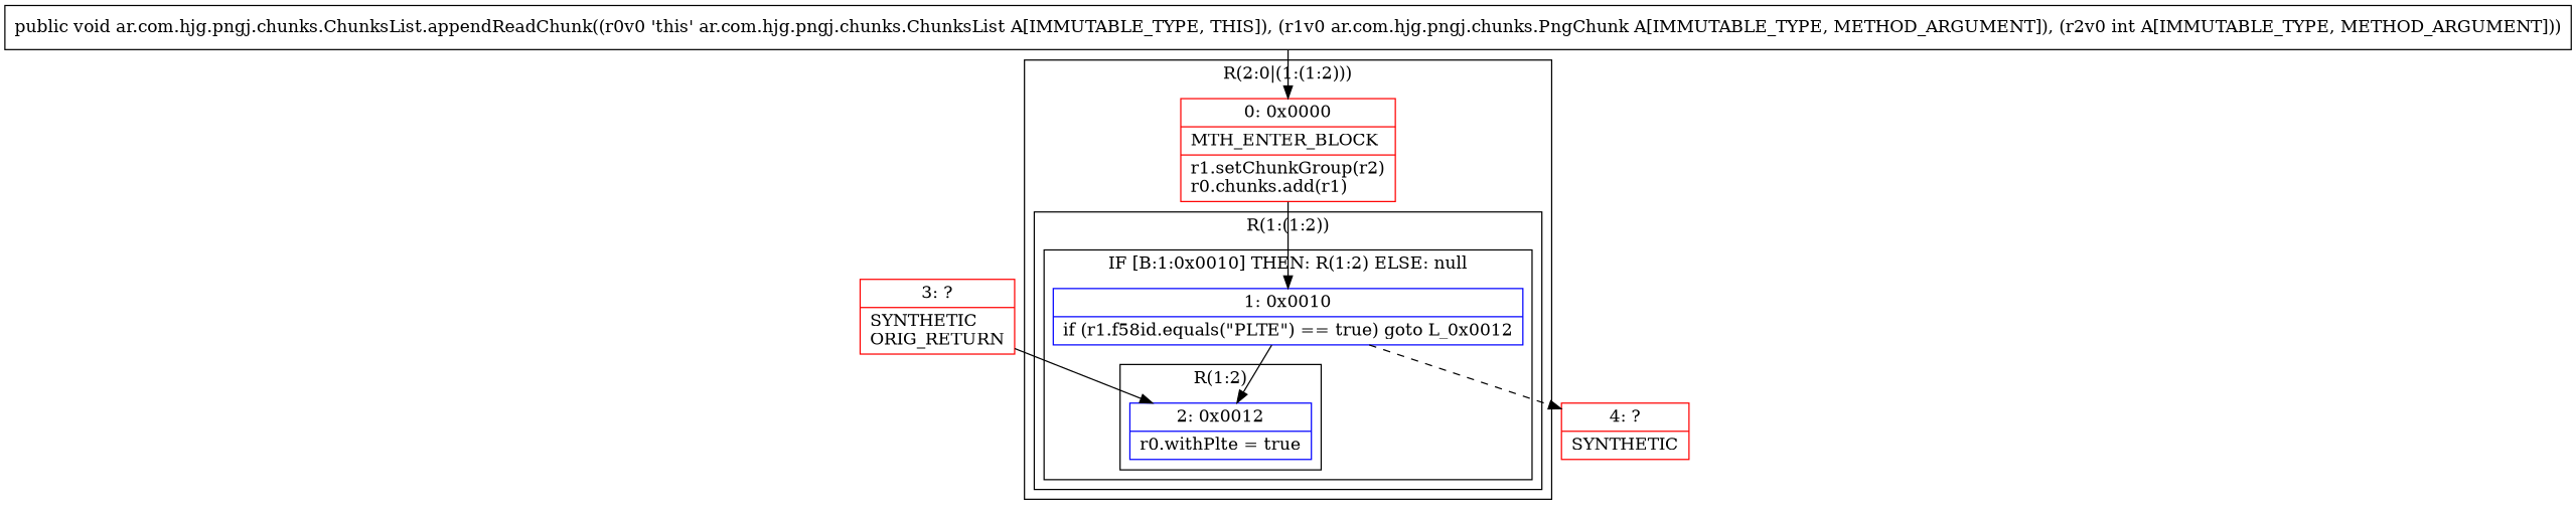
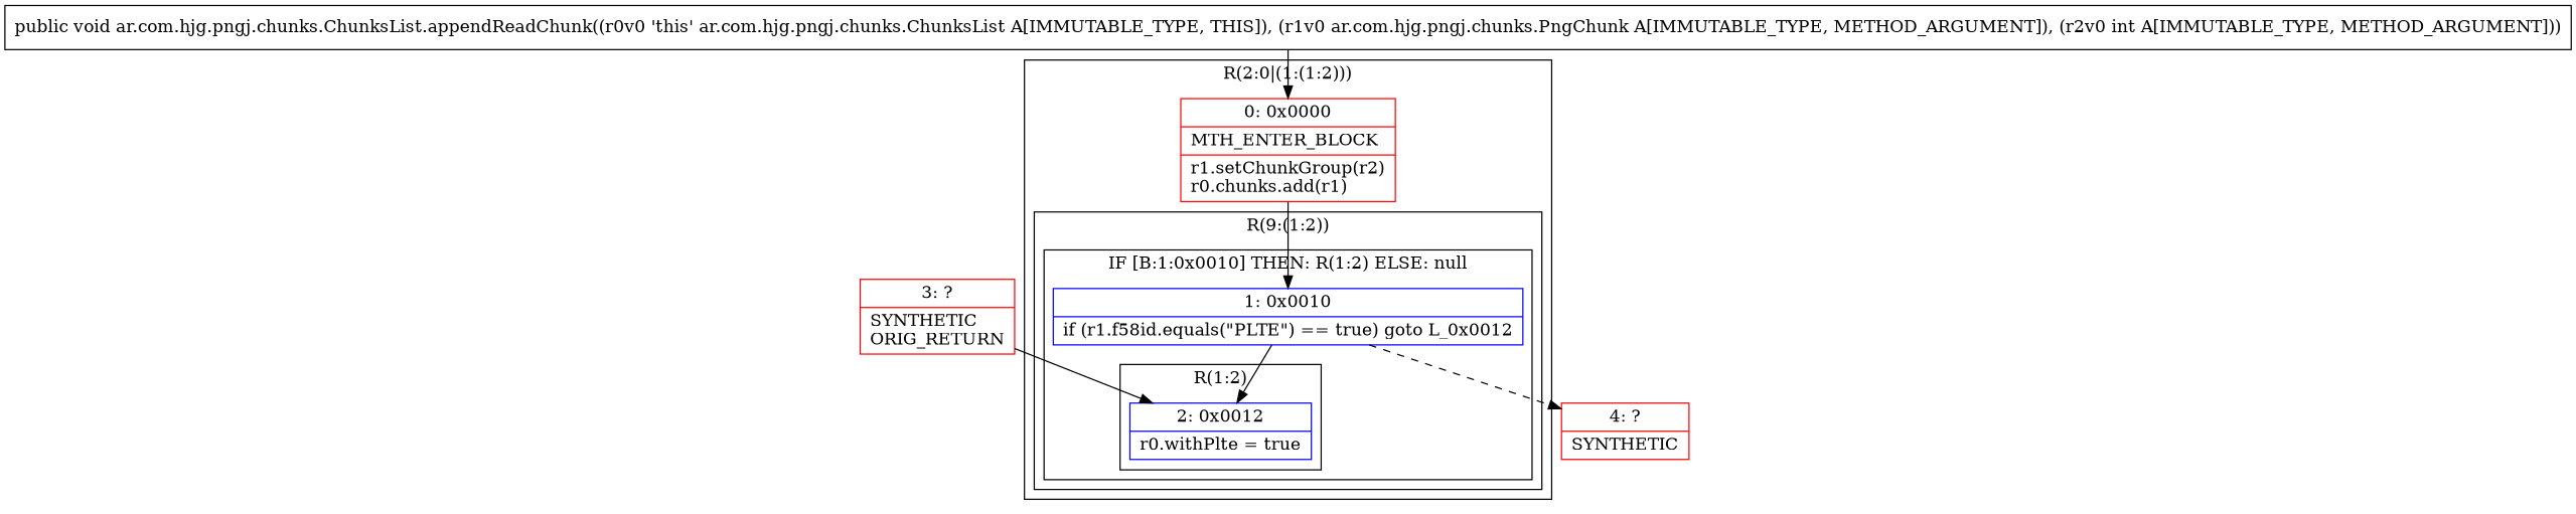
  digraph {
    node [color=red shape=record]
    n1 [color=blue label="{2\:\ 0x0012|r0.withPlte = true\l}"]
    n2 [color=blue label="{1\:\ 0x0010|if (r1.f58id.equals(\"PLTE\") == true) goto L_0x0012\l}"]
    n3 [label="{0\:\ 0x0000|MTH_ENTER_BLOCK\l|r1.setChunkGroup(r2)\lr0.chunks.add(r1)\l}"]
    n4 [label="{4\:\ ?|SYNTHETIC\l}"]
    n5 [label="{3\:\ ?|SYNTHETIC\lORIG_RETURN\l}"]
    n6 [label="{public void ar.com.hjg.pngj.chunks.ChunksList.appendReadChunk((r0v0 'this' ar.com.hjg.pngj.chunks.ChunksList A[IMMUTABLE_TYPE, THIS]), (r1v0 ar.com.hjg.pngj.chunks.PngChunk A[IMMUTABLE_TYPE, METHOD_ARGUMENT]), (r2v0 int A[IMMUTABLE_TYPE, METHOD_ARGUMENT])) }" color=""]
    subgraph cluster_1 {
      label="R(2:0|(1:(1:2)))"
      n3
      subgraph cluster_2 {
-       label="R(1:(1:2))"
+       label="R(9:(1:2))"
        subgraph cluster_3 {
          label="IF [B:1:0x0010] THEN: R(1:2) ELSE: null"
          n2
          subgraph cluster_4 {
            label="R(1:2)"
            n1
          }
        }
      }
    }
    n2 -> n1
    n2 -> n4 [style=dashed]
    n3 -> n2
    n5 -> n1
    n6 -> n3
  }
